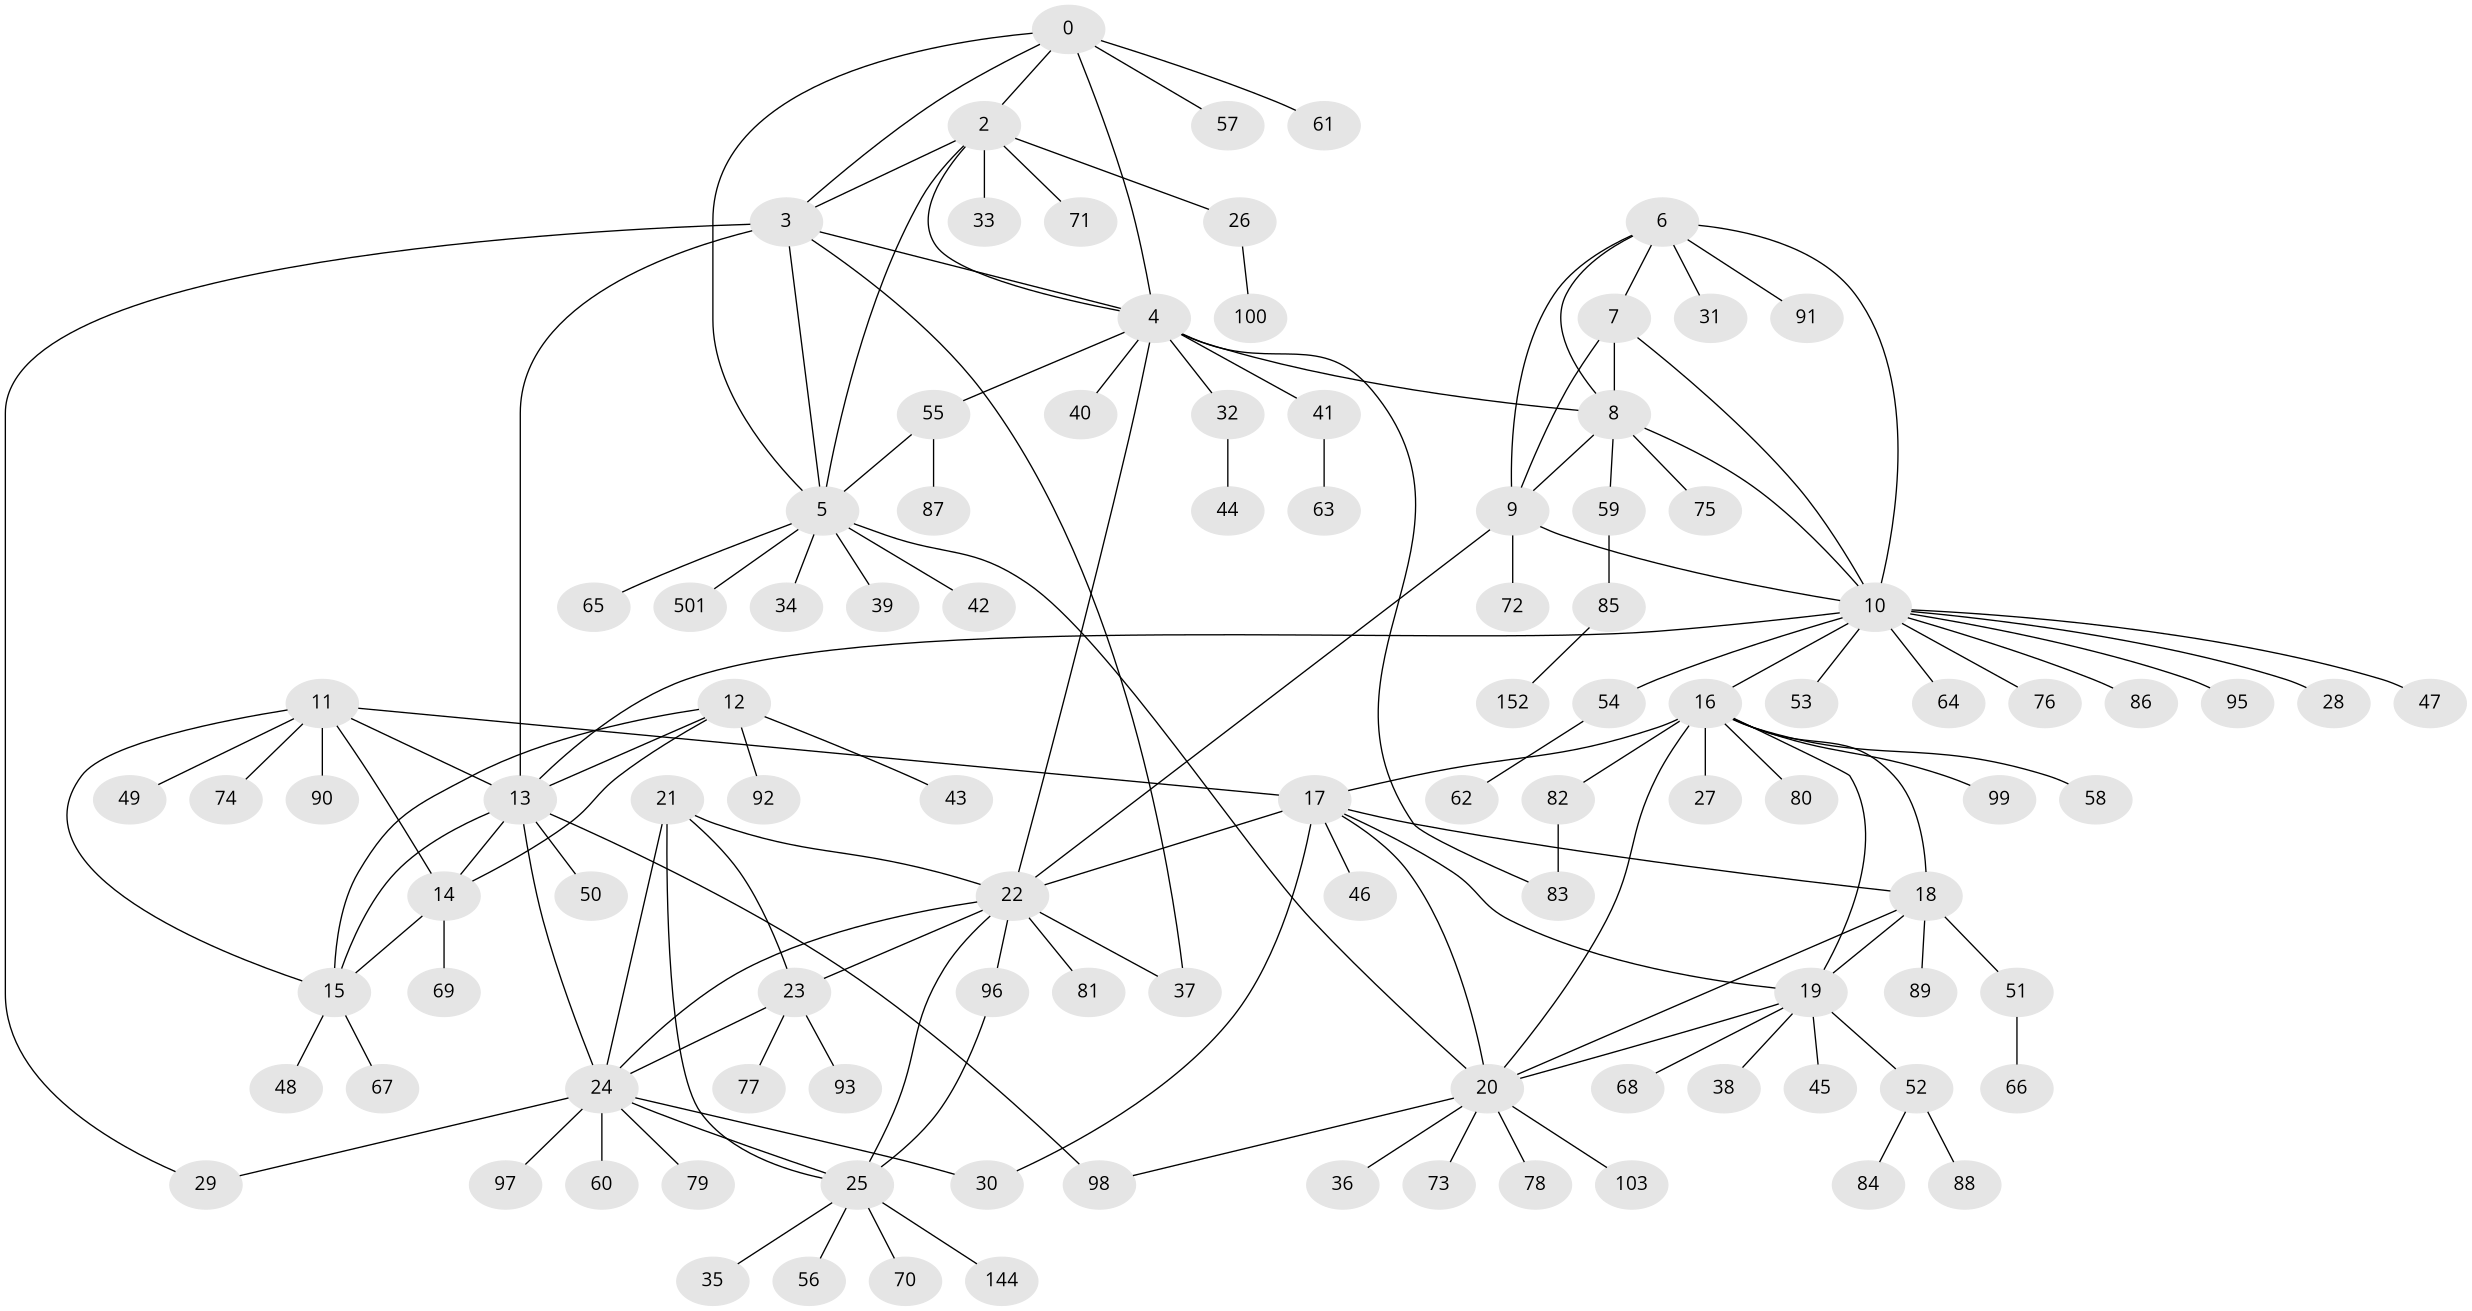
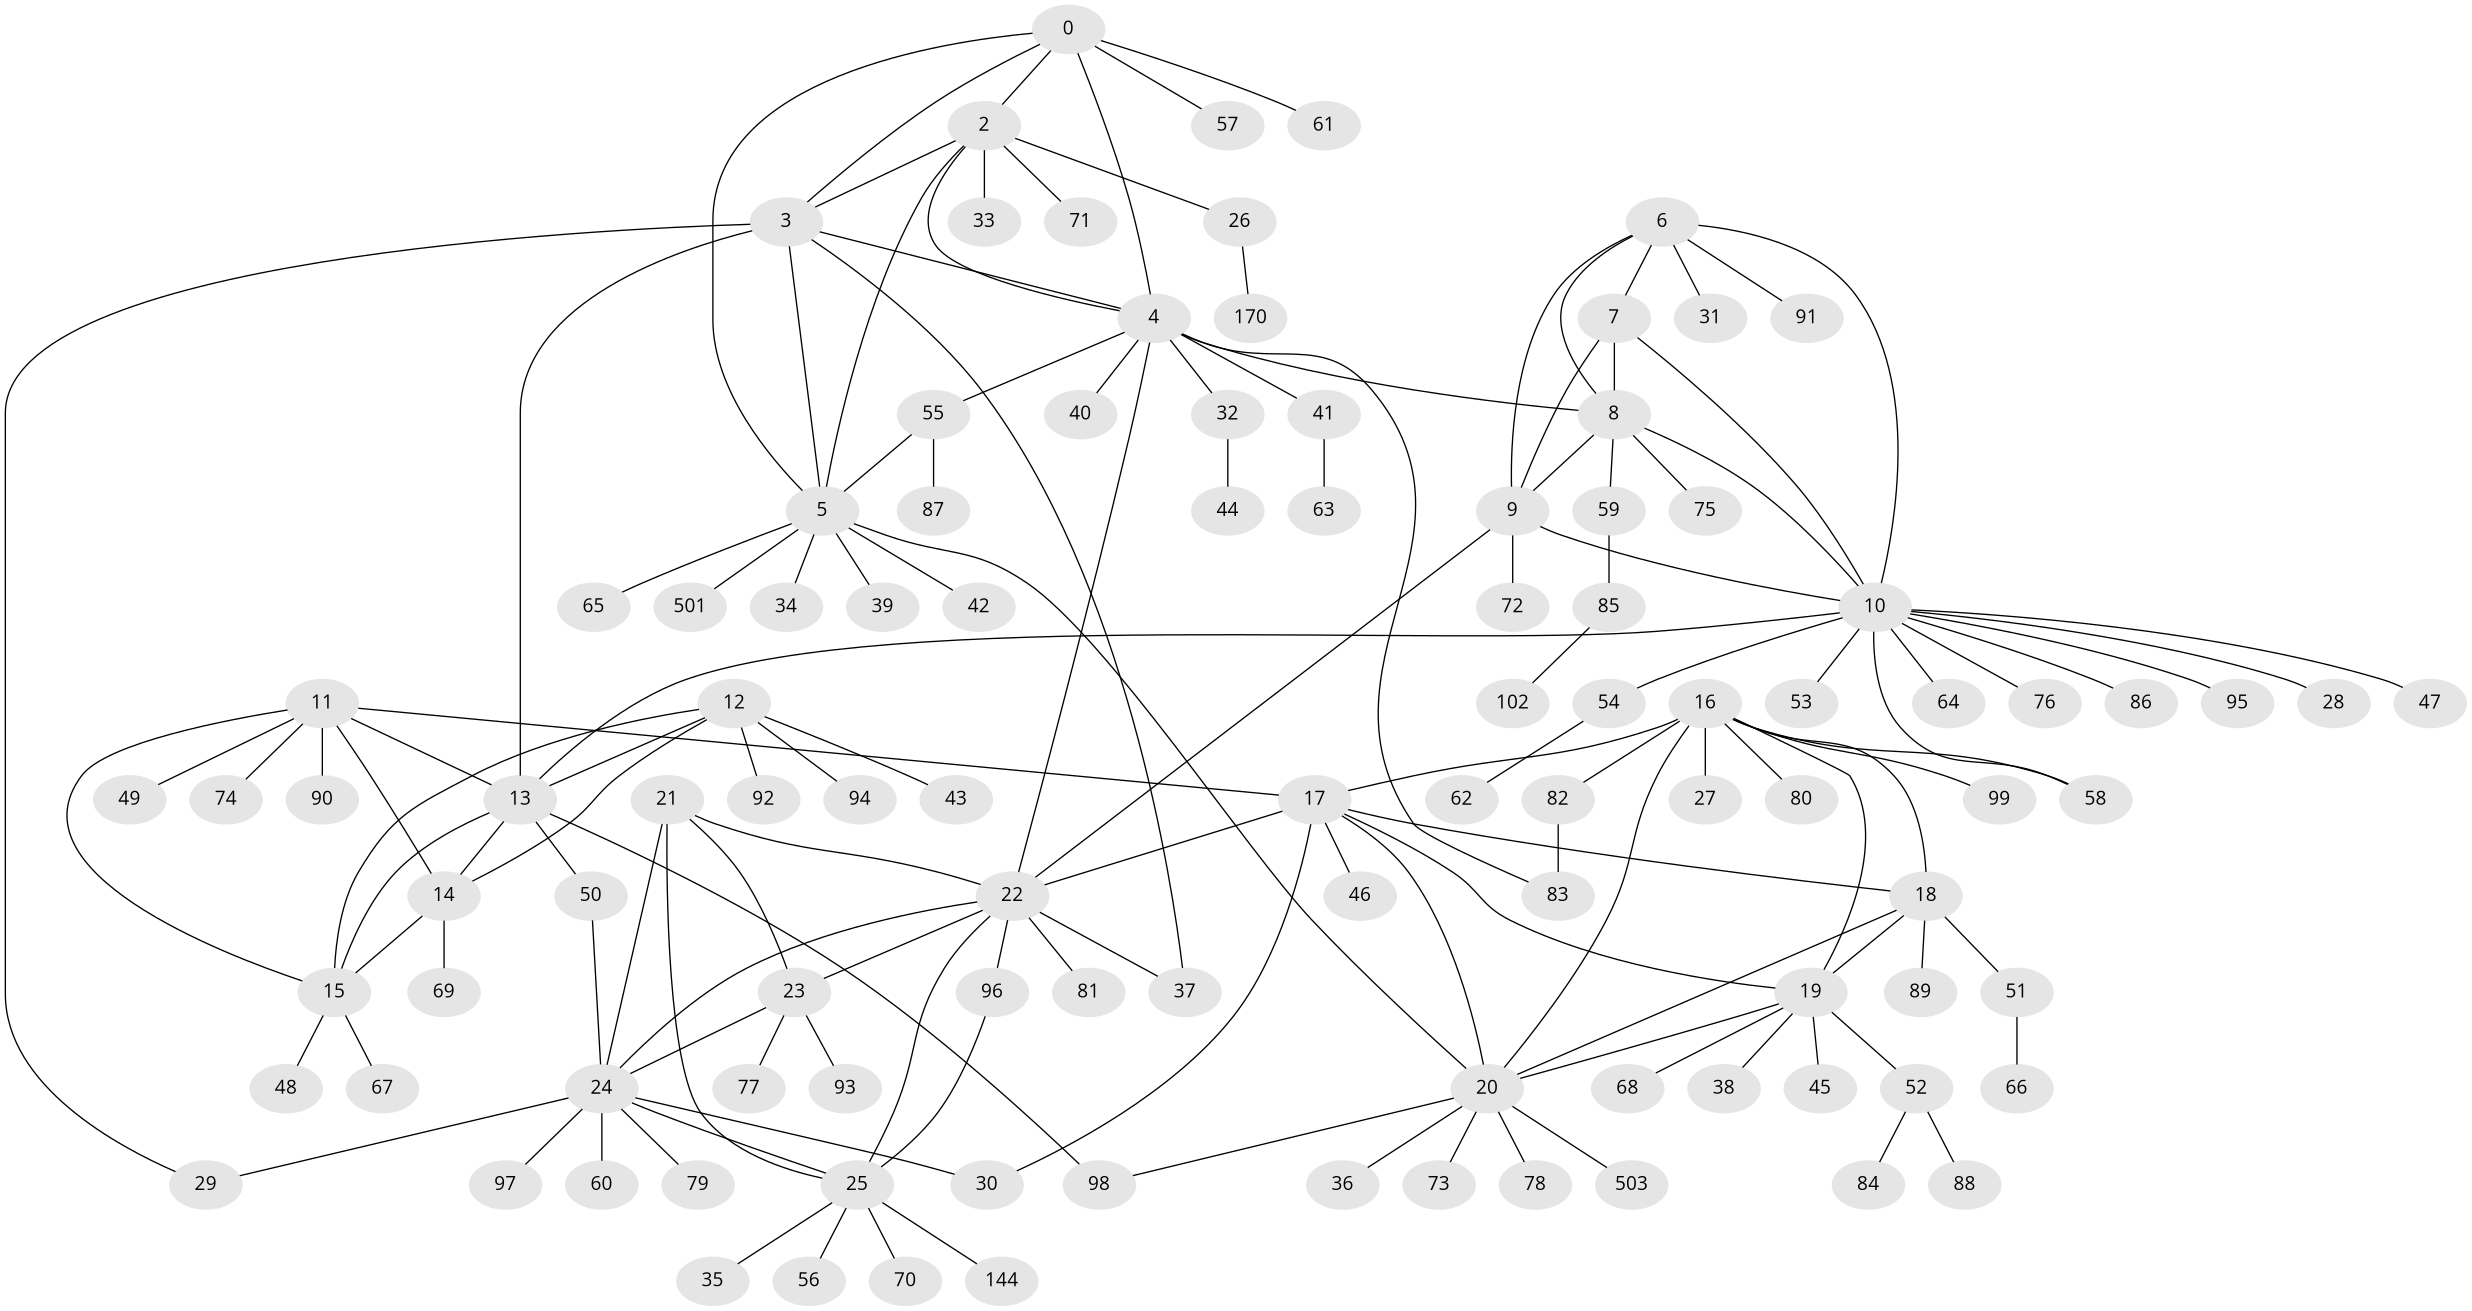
  graph {
    fontname="Open Sans"
    node [color=gray90 fontname="Open Sans" style=filled]
    edge [fontname="Open Sans"]
    n1 [label=0]
    2
    3
    4
    5
    57
    61
    26
    33
    71
    13
    29
    37
    8
    22
    32
    40
    41
    55
    83
    20
    34
    39
    42
    65
    n26 [label=501]
-   100
+   100 [label=170]
    14
    15
    24
    50
    98
    9
    10
    59
    75
    23
    25
    81
    96
    44
    63
    87
    36
    73
    78
-   103
+   103 [label=503]
    6
    7
    31
    91
    72
    16
    28
    47
    53
    54
    64
    76
    86
    95
    85
    17
    18
    19
    27
    58
    80
    82
    99
    62
    11
    49
    74
    90
    12
    43
    92
+   94
    69
    48
    67
    30
    46
    60
    79
    97
    51
    89
    38
    45
    52
    68
    66
    84
    88
    21
    77
    93
    35
    56
    70
    n103 [label=144]
-   102 [label=152]
+   102
    n1 -- 2
    n1 -- 3
    n1 -- 4
    n1 -- 5
    n1 -- 57
    n1 -- 61
    2 -- 3
    2 -- 4
    2 -- 5
    2 -- 26
    2 -- 33
    2 -- 71
    3 -- 4
    3 -- 5
    3 -- 13
    3 -- 29
    3 -- 37
    4 -- 8
    4 -- 22
    4 -- 32
    4 -- 40
    4 -- 41
    4 -- 55
    4 -- 83
    5 -- 20
    5 -- 34
    5 -- 39
    5 -- 42
    5 -- 65
    5 -- n26
    26 -- 100
    13 -- 14
    13 -- 15
-   13 -- 24
+   50 -- 24
    13 -- 50
    13 -- 98
    8 -- 9
    8 -- 10
    8 -- 59
    8 -- 75
    22 -- 37
    22 -- 24
    22 -- 23
    22 -- 25
    22 -- 81
    22 -- 96
    32 -- 44
    41 -- 63
    55 -- 5
    55 -- 87
    20 -- 98
    20 -- 36
    20 -- 73
    20 -- 78
    20 -- 103
    14 -- 15
    14 -- 69
    15 -- 48
    15 -- 67
    24 -- 29
    24 -- 25
    24 -- 30
    24 -- 60
    24 -- 79
    24 -- 97
    9 -- 22
    9 -- 10
    9 -- 72
    10 -- 13
-   10 -- 16
+   10 -- 58
    10 -- 28
    10 -- 47
    10 -- 53
    10 -- 54
    10 -- 64
    10 -- 76
    10 -- 86
    10 -- 95
    59 -- 85
    23 -- 24
    23 -- 77
    23 -- 93
    25 -- 35
    25 -- 56
    25 -- 70
    25 -- n103
    96 -- 25
    6 -- 8
    6 -- 9
    6 -- 10
    6 -- 7
    6 -- 31
    6 -- 91
    7 -- 8
    7 -- 9
    7 -- 10
    16 -- 20
    16 -- 17
    16 -- 18
    16 -- 19
    16 -- 27
    16 -- 58
    16 -- 80
    16 -- 82
    16 -- 99
    54 -- 62
    85 -- 102
    17 -- 22
    17 -- 20
    17 -- 18
    17 -- 19
    17 -- 30
    17 -- 46
    18 -- 20
    18 -- 19
    18 -- 51
    18 -- 89
    19 -- 20
    19 -- 38
    19 -- 45
    19 -- 52
    19 -- 68
    82 -- 83
    11 -- 13
    11 -- 14
    11 -- 15
    11 -- 17
    11 -- 49
    11 -- 74
    11 -- 90
    12 -- 13
    12 -- 14
    12 -- 15
    12 -- 43
    12 -- 92
+   12 -- 94
    51 -- 66
    52 -- 84
    52 -- 88
    21 -- 22
    21 -- 24
    21 -- 23
    21 -- 25
  }
